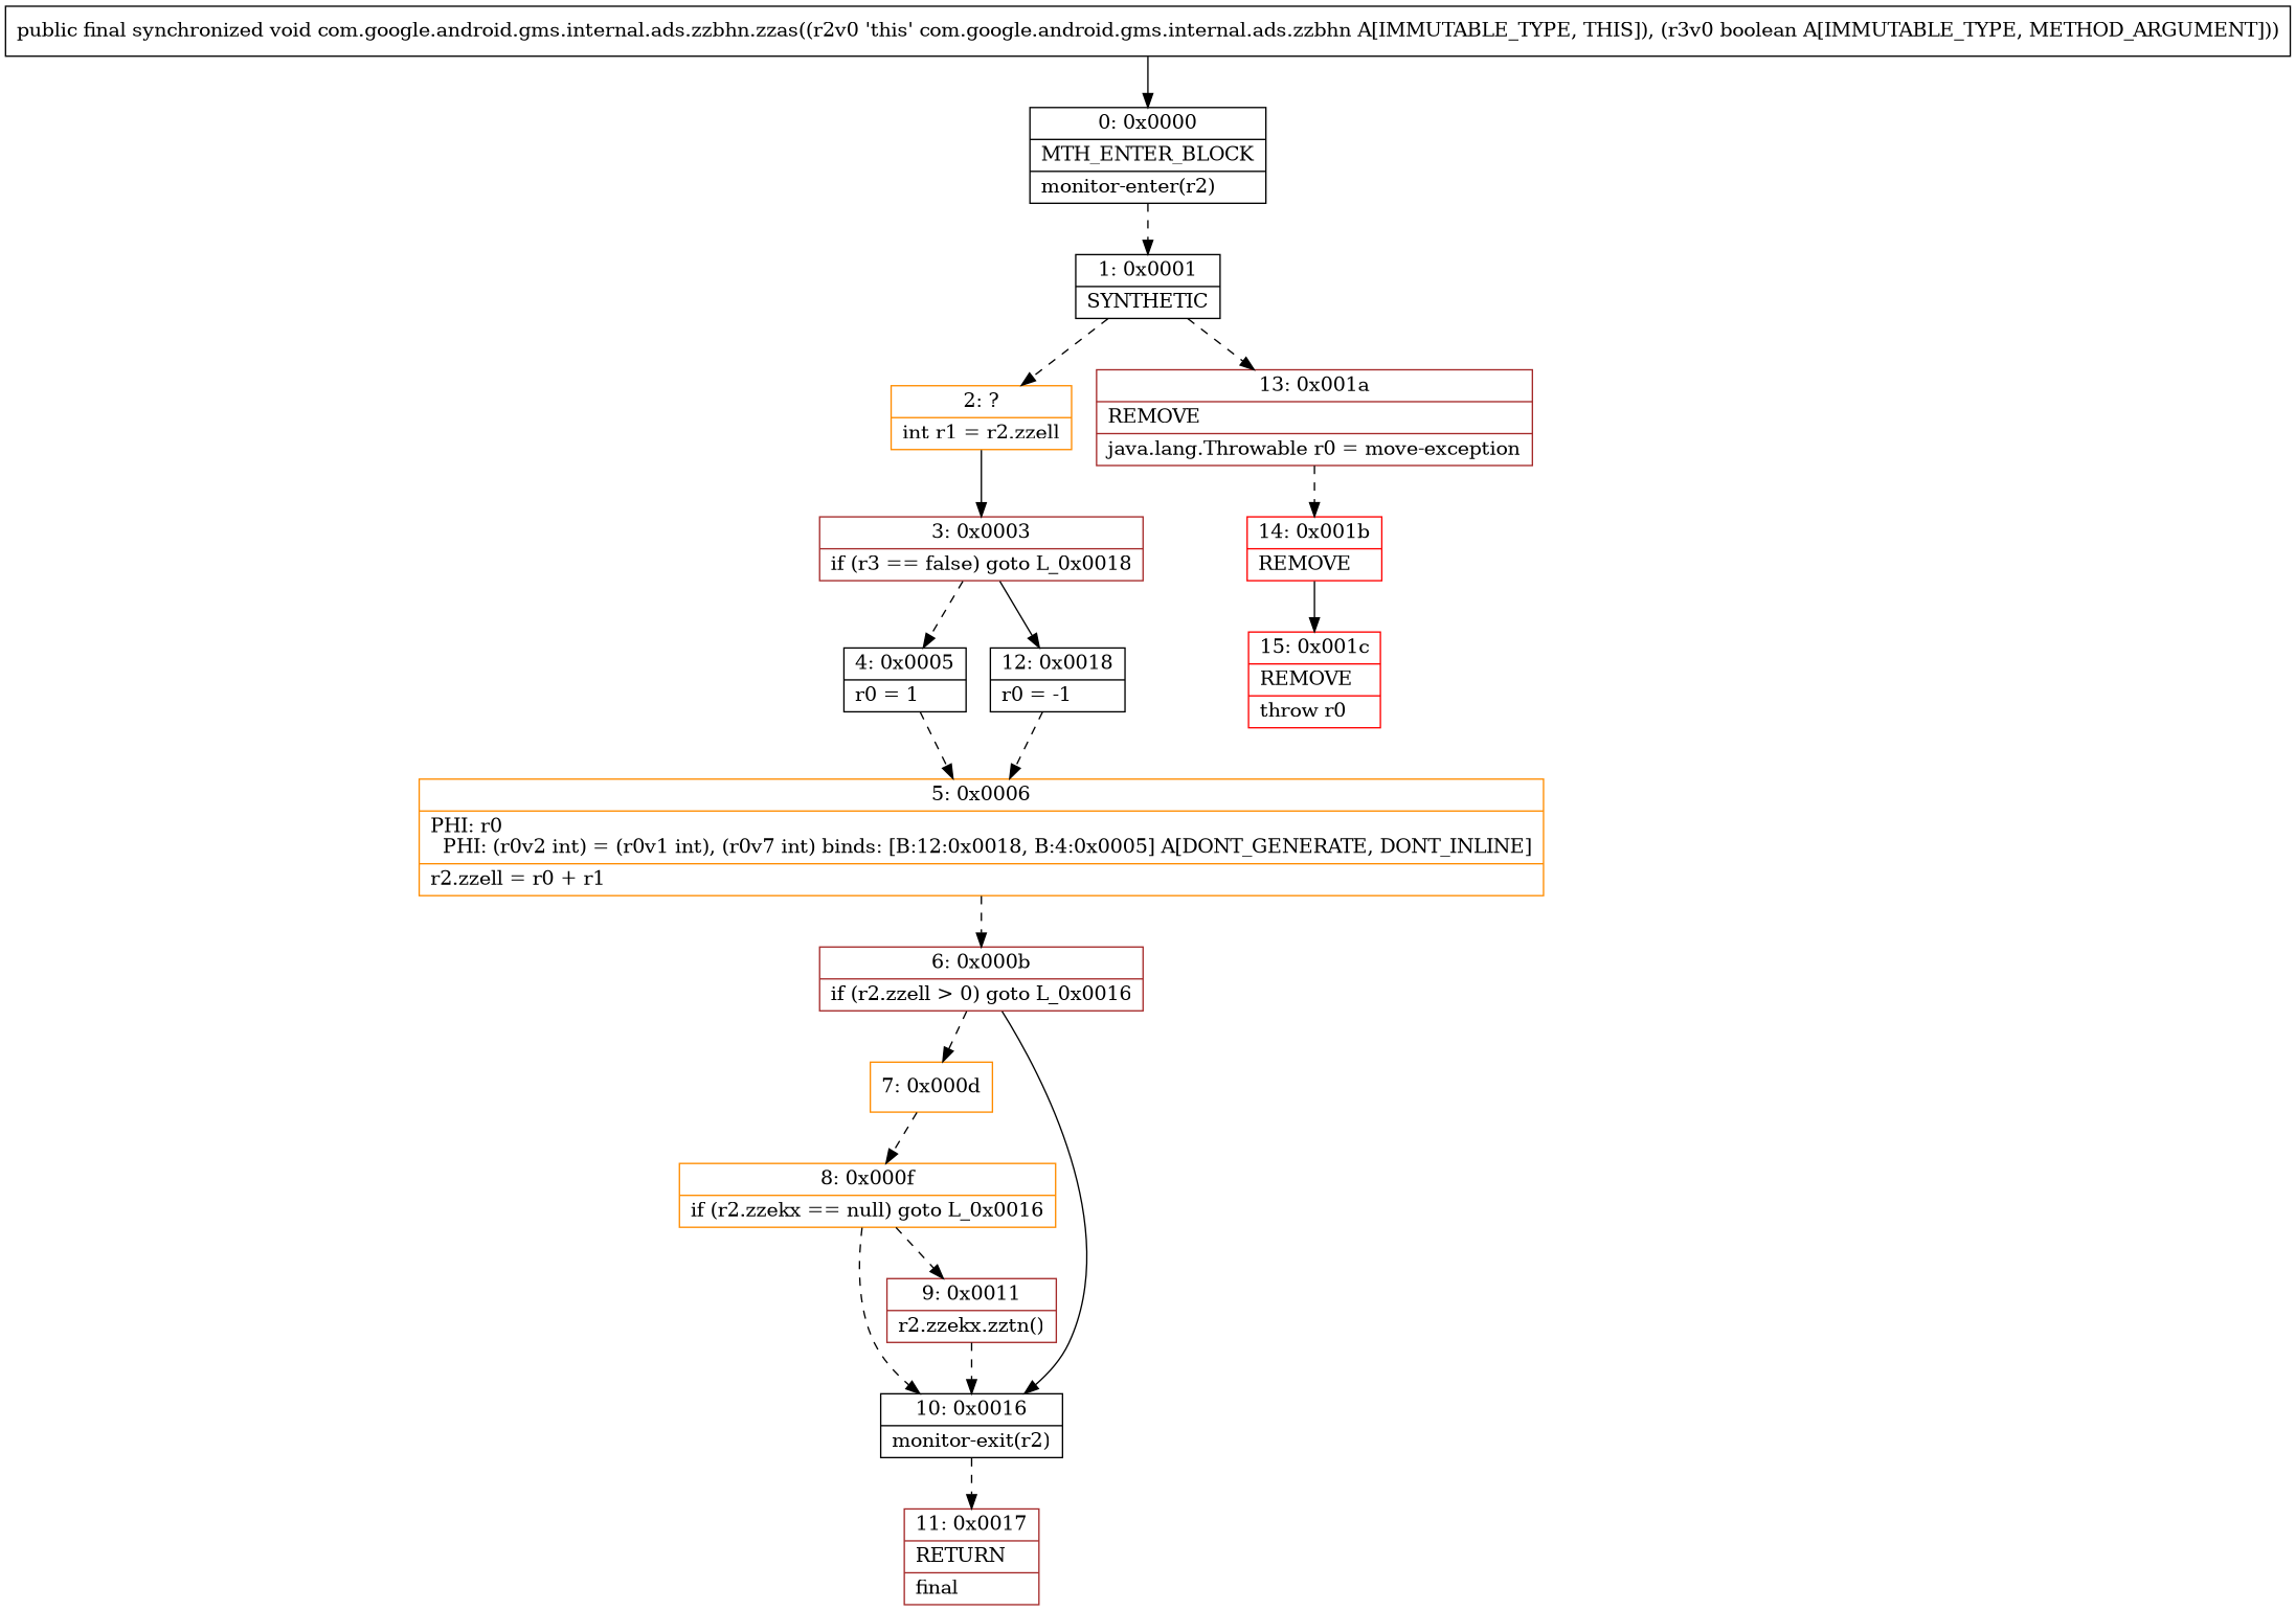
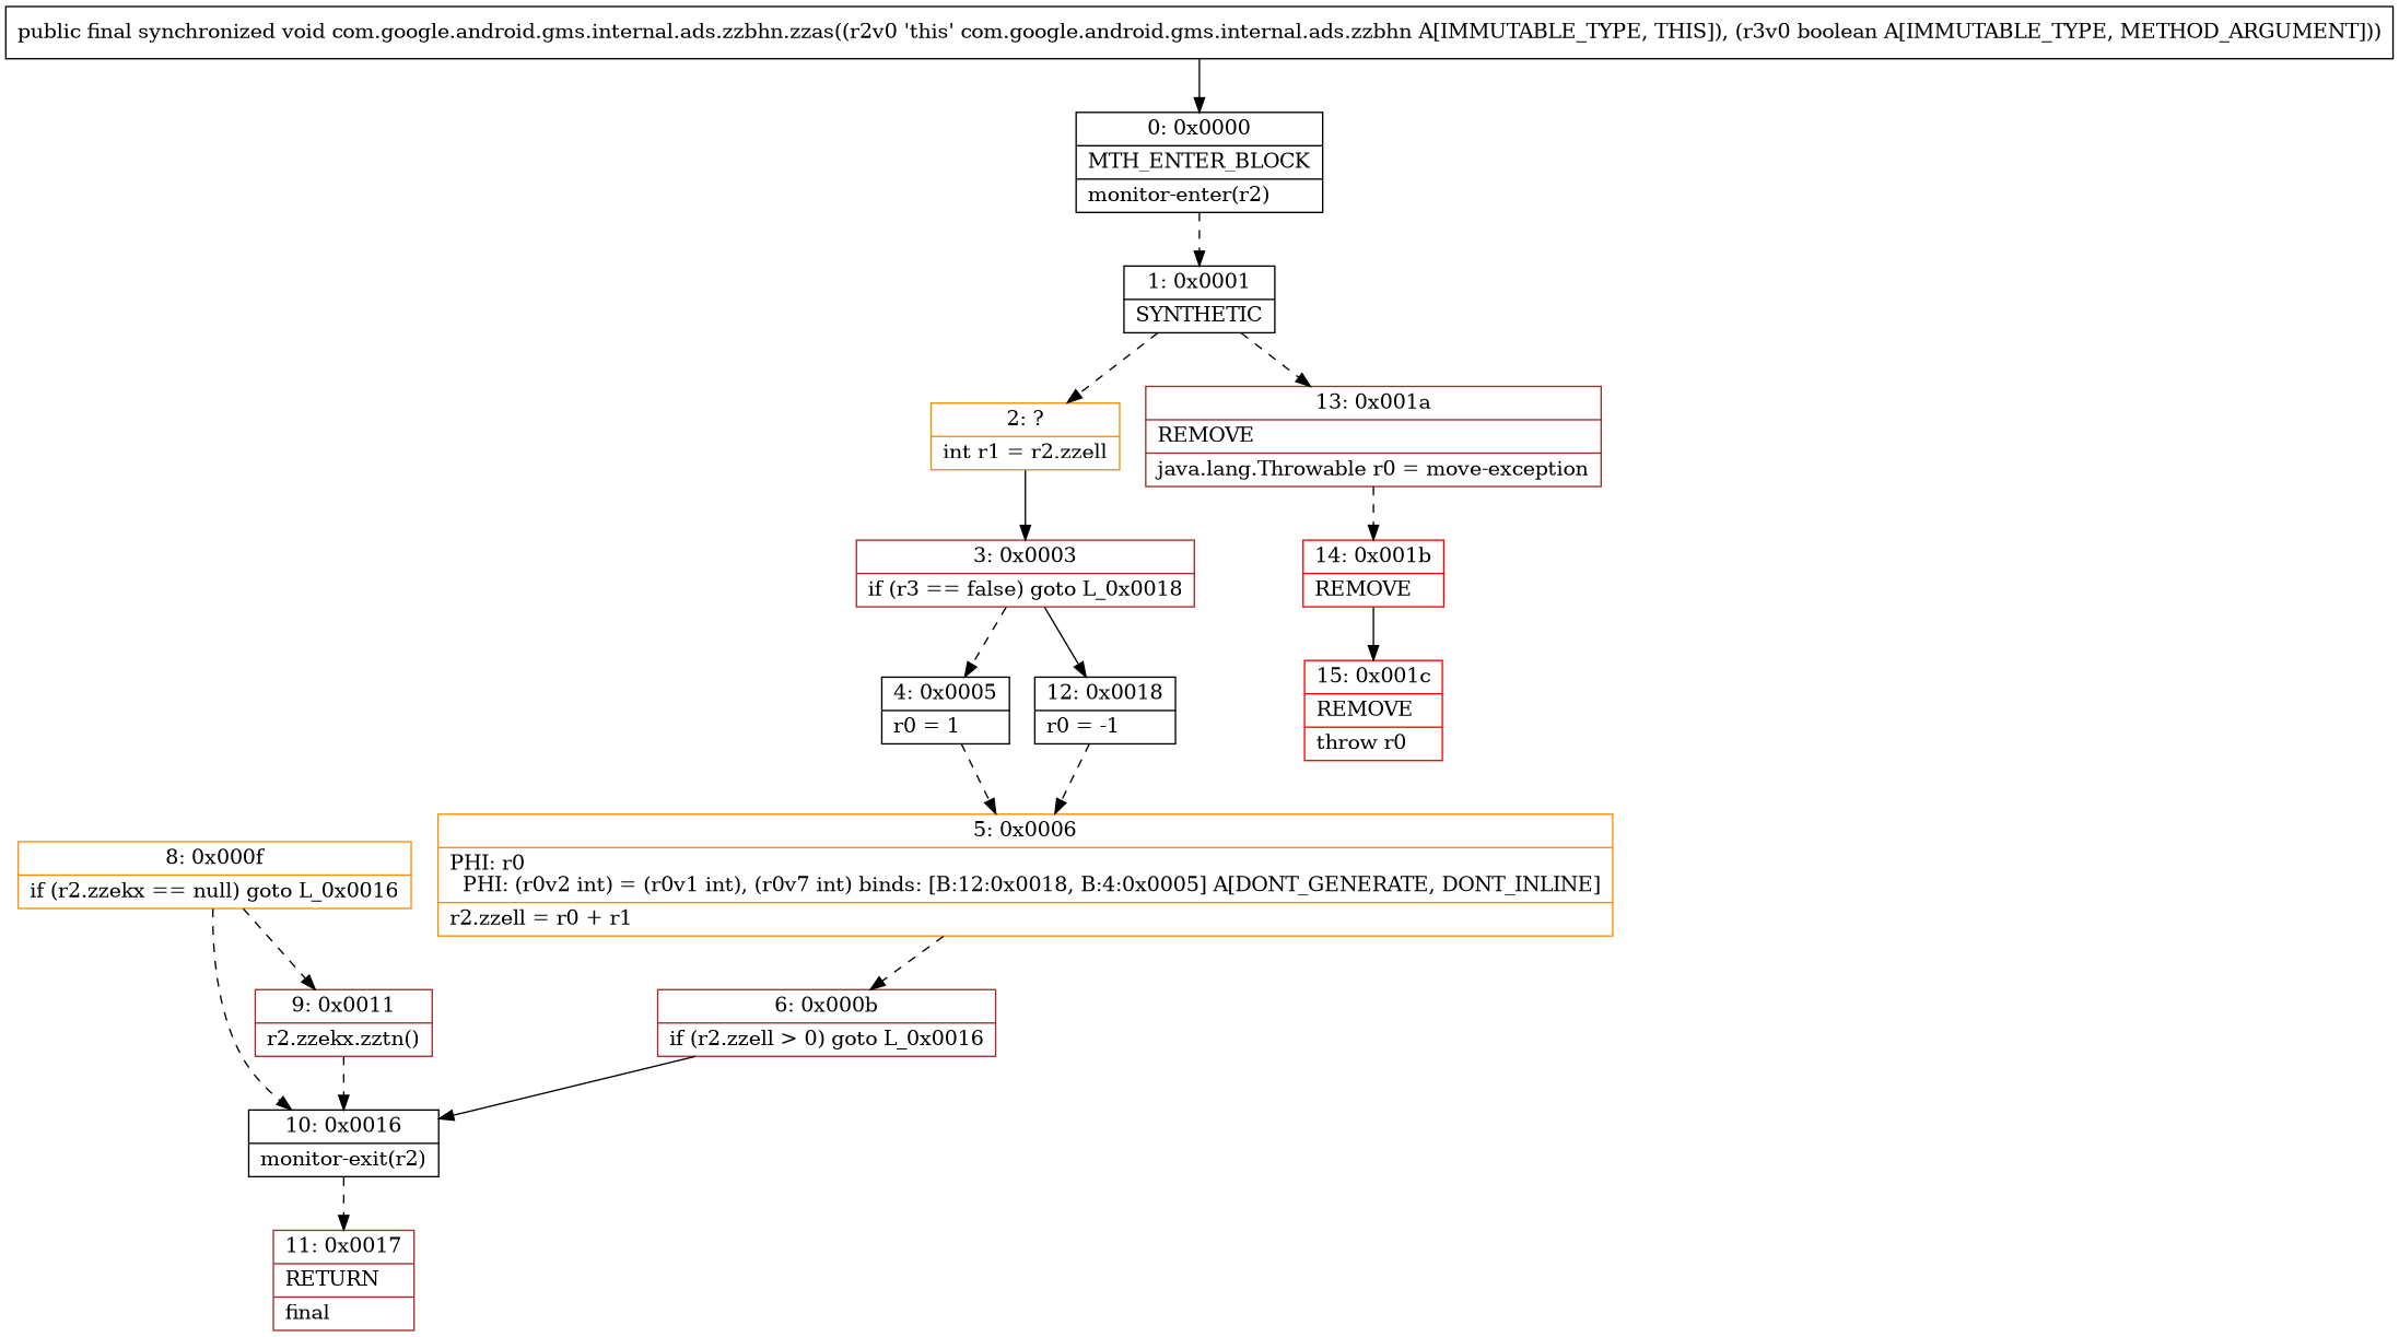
  digraph {
    node [color=black shape=record]
    edge [style=dashed]
    n1 [label="{0\:\ 0x0000|MTH_ENTER_BLOCK\l|monitor\-enter(r2)\l}"]
    n2 [label="{1\:\ 0x0001|SYNTHETIC\l}"]
    n3 [color=darkorange label="{2\:\ ?|int r1 = r2.zzell\l}"]
    n4 [color=brown label="{13\:\ 0x001a|REMOVE\l|java.lang.Throwable r0 = move\-exception\l}"]
    n5 [color=brown label="{3\:\ 0x0003|if (r3 == false) goto L_0x0018\l}"]
    n6 [color=red label="{14\:\ 0x001b|REMOVE\l}"]
    n7 [label="{4\:\ 0x0005|r0 = 1\l}"]
    n8 [label="{12\:\ 0x0018|r0 = \-1\l}"]
    n9 [color=darkorange label="{5\:\ 0x0006|PHI: r0 \l  PHI: (r0v2 int) = (r0v1 int), (r0v7 int) binds: [B:12:0x0018, B:4:0x0005] A[DONT_GENERATE, DONT_INLINE]\l|r2.zzell = r0 + r1\l}"]
    n10 [color=brown label="{6\:\ 0x000b|if (r2.zzell \> 0) goto L_0x0016\l}"]
-   n11 [color=darkorange label="{7\:\ 0x000d}"]
    n12 [label="{10\:\ 0x0016|monitor\-exit(r2)\l}"]
    n13 [color=darkorange label="{8\:\ 0x000f|if (r2.zzekx == null) goto L_0x0016\l}"]
    n14 [color=brown label="{11\:\ 0x0017|RETURN\l|final\l}"]
    n15 [color=brown label="{9\:\ 0x0011|r2.zzekx.zztn()\l}"]
    n16 [color=red label="{15\:\ 0x001c|REMOVE\l|throw r0\l}"]
    n17 [label="{public final synchronized void com.google.android.gms.internal.ads.zzbhn.zzas((r2v0 'this' com.google.android.gms.internal.ads.zzbhn A[IMMUTABLE_TYPE, THIS]), (r3v0 boolean A[IMMUTABLE_TYPE, METHOD_ARGUMENT])) }"]
    n1 -> n2
    n2 -> n3
    n2 -> n4
    n3 -> n5 [style=solid]
    n4 -> n6
    n5 -> n7
    n5 -> n8 [style=solid]
    n6 -> n16 [style=solid]
    n7 -> n9
    n8 -> n9
    n9 -> n10
-   n10 -> n11
    n10 -> n12 [style=solid]
-   n11 -> n13
    n12 -> n14
    n13 -> n12
    n13 -> n15
    n15 -> n12
    n17 -> n1 [style=solid]
  }
